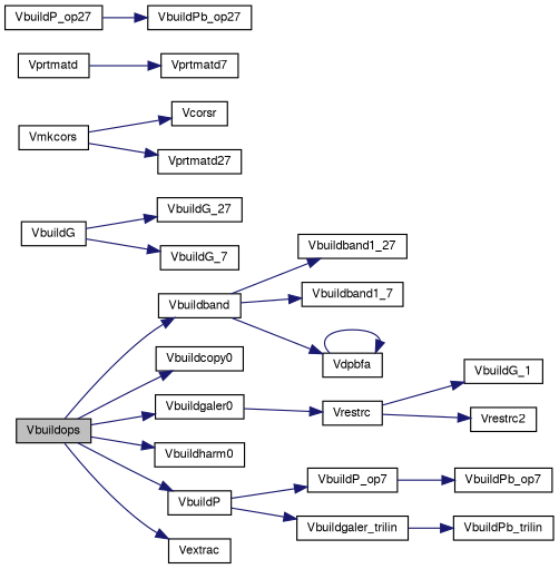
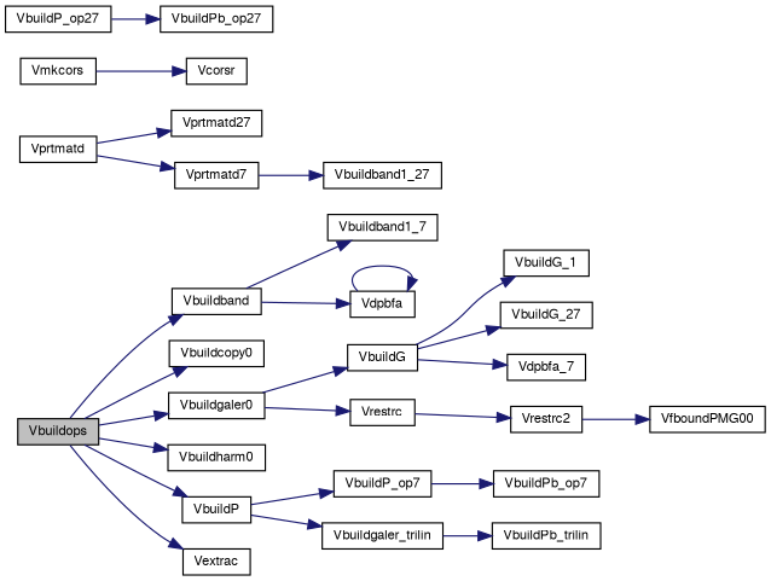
  digraph {
    rankdir=LR
    node [color=black fillcolor=white fontname=FreeSans fontsize=10 shape=record style=filled]
    edge [color=midnightblue fontname=FreeSans fontsize=10 labelfontname=FreeSans labelfontsize=10 style=solid]
    n1 [fillcolor=grey75 fontcolor=black height=0.2 label=Vbuildops width=0.4]
    n2 [height=0.2 label=Vbuildband width=0.4]
    n3 [height=0.2 label=Vbuildcopy0 width=0.4]
    n4 [height=0.2 label=Vbuildgaler0 width=0.4]
    n5 [height=0.2 label=Vbuildharm0 width=0.4]
    n6 [height=0.2 label=VbuildP width=0.4]
    n7 [height=0.2 label=Vextrac width=0.4]
    n8 [height=0.2 label=Vbuildband1_27 width=0.4]
    n9 [height=0.2 label=Vbuildband1_7 width=0.4]
    n10 [height=0.2 label=Vdpbfa width=0.4]
    n11 [height=0.2 label=VbuildG width=0.4]
    n12 [height=0.2 label=Vrestrc width=0.4]
    n13 [height=0.2 label=VbuildP_op7 width=0.4]
    n14 [height=0.2 label=Vbuildgaler_trilin width=0.4]
    n15 [height=0.2 label=Vmkcors width=0.4]
    n16 [height=0.2 label=Vcorsr width=0.4]
    n17 [height=0.2 label=Vprtmatd width=0.4]
    n18 [height=0.2 label=Vprtmatd27 width=0.4]
    n19 [height=0.2 label=Vprtmatd7 width=0.4]
    n20 [height=0.2 label=VbuildG_1 width=0.4]
    n21 [height=0.2 label=VbuildG_27 width=0.4]
-   n22 [height=0.2 label=VbuildG_7 width=0.4]
+   n22 [height=0.2 label=Vdpbfa_7 width=0.4]
    n23 [height=0.2 label=Vrestrc2 width=0.4]
+   n24 [height=0.2 label=VfboundPMG00 width=0.4]
    n25 [height=0.2 label=VbuildP_op27 width=0.4]
    n26 [height=0.2 label=VbuildPb_op27 width=0.4]
    n27 [height=0.2 label=VbuildPb_op7 width=0.4]
    n28 [height=0.2 label=VbuildPb_trilin width=0.4]
    n1 -> n2
    n1 -> n3
    n1 -> n4
    n1 -> n5
    n1 -> n6
    n1 -> n7
-   n2 -> n8
+   n19 -> n8
    n2 -> n9
    n2 -> n10
+   n4 -> n11
    n4 -> n12
    n6 -> n13
    n6 -> n14
    n10 -> n10
-   n12 -> n20
+   n11 -> n20
    n11 -> n21
    n11 -> n22
    n12 -> n23
    n13 -> n27
    n14 -> n28
    n15 -> n16
-   n15 -> n18
+   n17 -> n18
    n17 -> n19
+   n23 -> n24
    n25 -> n26
  }
